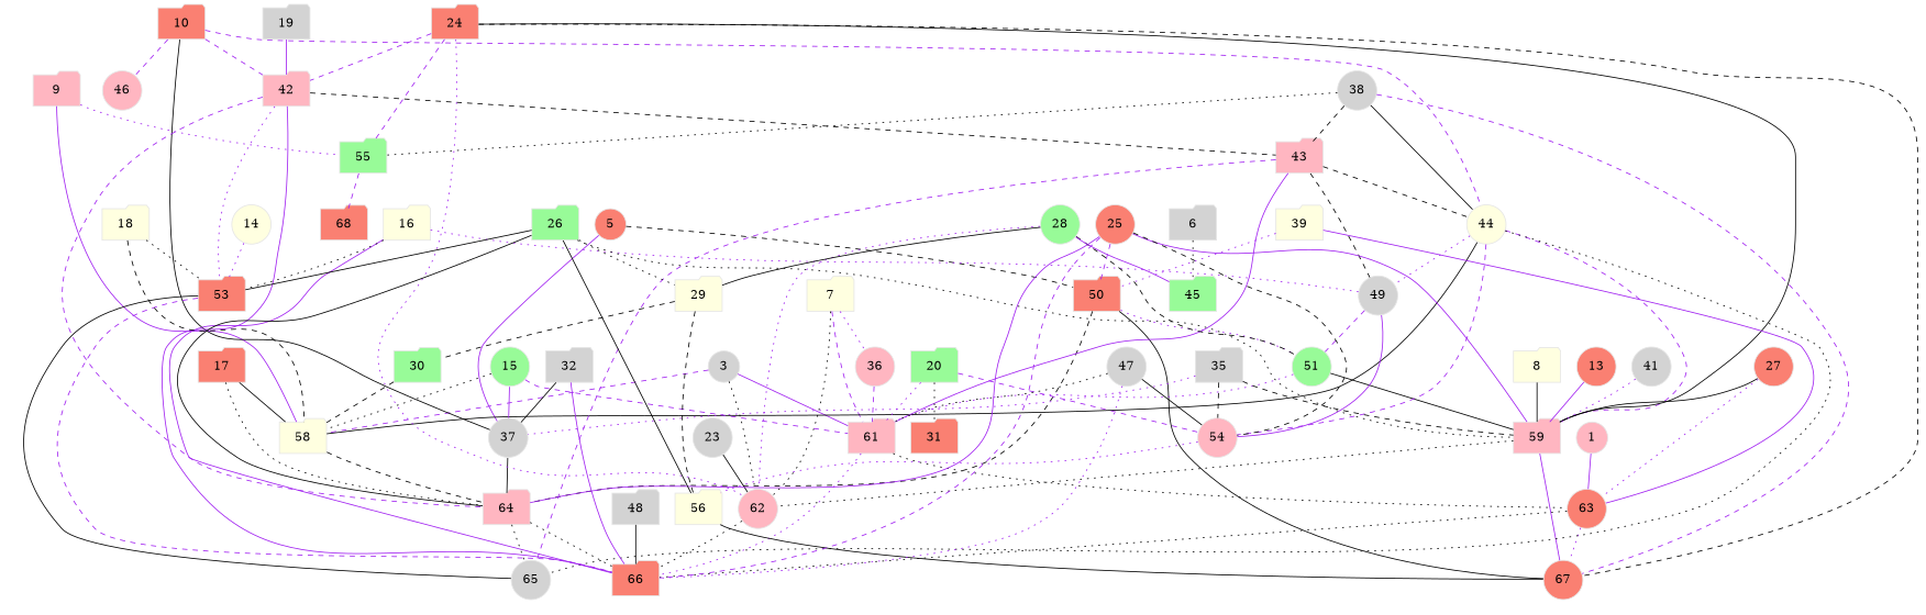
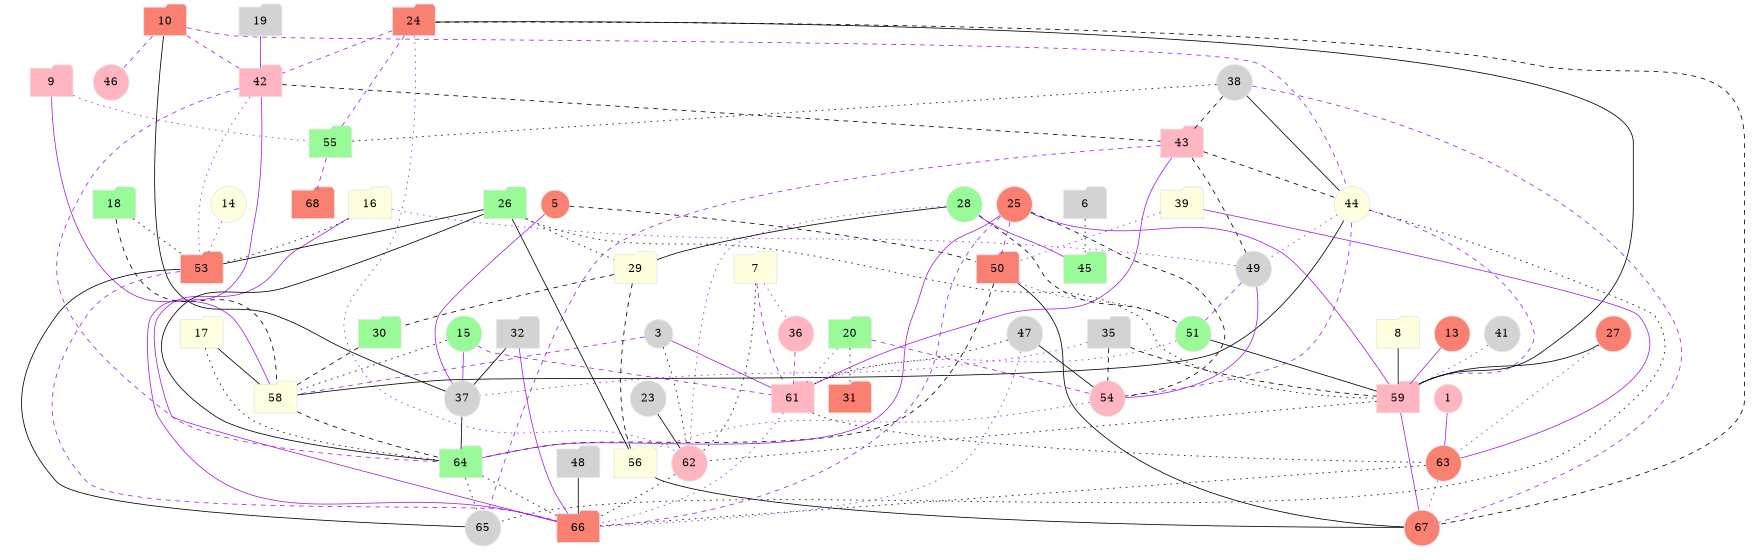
  graph {
    node [color=gray90 fillcolor=salmon shape=folder style=filled]
    edge [color=purple style=dotted weight=1.0]
    1 [fillcolor=lightpink shape=circle]
    63 [shape=circle]
    66
    67 [shape=circle]
    3 [fillcolor=lightgrey shape=circle]
    58 [fillcolor=lightyellow]
    61 [fillcolor=lightpink]
    62 [fillcolor=lightpink shape=circle]
-   64 [fillcolor=lightpink]
+   64 [fillcolor=palegreen]
    5 [shape=circle]
    37 [fillcolor=lightgrey shape=circle]
    50
    51 [fillcolor=palegreen shape=circle]
    6 [fillcolor=lightgrey]
    45 [fillcolor=palegreen]
    7 [fillcolor=lightyellow]
    36 [fillcolor=lightpink shape=circle]
    8 [fillcolor=lightyellow]
    59 [fillcolor=lightpink]
    9 [fillcolor=lightpink]
    55 [fillcolor=palegreen]
    68
    10
    42 [fillcolor=lightpink]
    44 [fillcolor=lightyellow shape=circle]
    46 [fillcolor=lightpink shape=circle]
    53
    43 [fillcolor=lightpink]
    49 [fillcolor=lightgrey shape=circle]
    54 [fillcolor=lightpink shape=circle]
    65 [fillcolor=lightgrey shape=circle]
    13 [shape=circle]
    14 [fillcolor=lightyellow shape=circle]
    15 [fillcolor=palegreen shape=circle]
    16 [fillcolor=lightyellow]
-   17
-   18 [fillcolor=lightyellow]
+   17 [fillcolor=lightyellow]
+   18 [fillcolor=palegreen]
    19 [fillcolor=lightgrey]
    20 [fillcolor=palegreen]
    31
    56 [fillcolor=lightyellow]
    23 [fillcolor=lightgrey shape=circle]
    24
    25 [shape=circle]
    26 [fillcolor=palegreen]
    29 [fillcolor=lightyellow]
    30 [fillcolor=palegreen]
    27 [shape=circle]
    28 [fillcolor=palegreen shape=circle]
    32 [fillcolor=lightgrey]
    35 [fillcolor=lightgrey]
    38 [fillcolor=lightgrey shape=circle]
    39 [fillcolor=lightyellow]
    41 [fillcolor=lightgrey shape=circle]
    47 [fillcolor=lightgrey shape=circle]
    48 [fillcolor=lightgrey]
    1 -- 63 [style=solid]
    63 -- 66 [color=black]
    63 -- 67
    3 -- 58 [style=dashed]
    3 -- 61 [style=solid]
    3 -- 62 [color=black]
    58 -- 64 [color=black style=dashed]
    61 -- 63 [color=black]
    61 -- 66
    62 -- 66 [color=black]
    64 -- 66 [color=black]
    64 -- 65 [color=black]
    5 -- 37 [style=solid]
    5 -- 50 [color=black style=dashed]
    37 -- 64 [color=black style=solid]
    50 -- 67 [color=black style=solid]
    50 -- 64 [color=black style=dashed]
    50 -- 51
    51 -- 61
    51 -- 59 [color=black style=solid]
    6 -- 45 [color=black]
    7 -- 61 [style=dashed]
    7 -- 62 [color=black]
    7 -- 36
    36 -- 61 [style=dashed]
    8 -- 59 [color=black style=solid]
    59 -- 67 [style=solid]
    59 -- 62 [color=black]
    9 -- 58 [style=solid]
    9 -- 55
    55 -- 68 [style=dashed]
    10 -- 37 [color=black style=solid]
    10 -- 42 [style=dashed]
    10 -- 44 [style=dashed]
    10 -- 46 [style=dashed]
    42 -- 66 [style=solid]
    42 -- 64 [style=dashed]
    42 -- 53
    42 -- 43 [color=black style=dashed]
    44 -- 58 [color=black style=solid]
    44 -- 59 [style=dashed]
    44 -- 49
    44 -- 54 [style=dashed]
    44 -- 65 [color=black]
    53 -- 66 [style=dashed]
    53 -- 65 [color=black style=solid]
    43 -- 61 [style=solid]
    43 -- 44 [color=black style=dashed]
    43 -- 49 [color=black style=dashed]
    43 -- 65 [style=dashed]
    49 -- 51 [style=dashed]
    49 -- 54 [style=solid]
    54 -- 56
    13 -- 59 [style=solid]
    14 -- 53
    15 -- 58 [color=black]
    15 -- 61 [style=dashed]
    15 -- 37 [style=solid]
    16 -- 66 [style=solid]
    16 -- 53 [color=black]
    16 -- 49
    17 -- 58 [color=black style=solid]
    17 -- 64 [color=black]
    18 -- 58 [color=black style=dashed]
    18 -- 53 [color=black]
    19 -- 42 [style=solid]
    20 -- 61
    20 -- 54 [style=dashed]
    20 -- 31 [color=black]
    56 -- 67 [color=black style=solid]
    23 -- 62 [color=black style=solid]
    24 -- 67 [color=black style=dashed]
    24 -- 62
    24 -- 59 [color=black style=solid]
    24 -- 55 [style=dashed]
    24 -- 42 [style=dashed]
    25 -- 66 [style=dashed]
    25 -- 64 [style=solid]
    25 -- 50 [style=dashed]
    25 -- 59 [style=solid]
    25 -- 54 [color=black style=dashed]
    26 -- 64 [color=black style=solid]
    26 -- 59 [color=black]
    26 -- 53 [color=black style=solid]
    26 -- 56 [color=black style=solid]
    26 -- 29 [color=black]
    29 -- 56 [color=black style=dashed]
    29 -- 30 [color=black style=dashed]
    30 -- 58 [color=black style=dashed]
    27 -- 63
    27 -- 59 [color=black style=solid]
    28 -- 62
    28 -- 51 [color=black style=dashed weight=2.0]
    28 -- 45 [style=solid]
    28 -- 29 [color=black style=solid]
    32 -- 66 [style=solid]
    32 -- 37 [color=black style=solid]
    35 -- 37
    35 -- 59 [color=black style=dashed]
    35 -- 54 [color=black style=dashed]
    38 -- 67 [style=dashed]
    38 -- 55 [color=black]
    38 -- 44 [color=black style=solid]
    38 -- 43 [color=black style=dashed]
    39 -- 63 [style=solid]
    39 -- 50
    41 -- 59
    47 -- 66
    47 -- 61 [color=black weight=2.0]
    47 -- 54 [color=black style=solid weight=2.0]
    48 -- 66 [color=black style=solid]
  }
